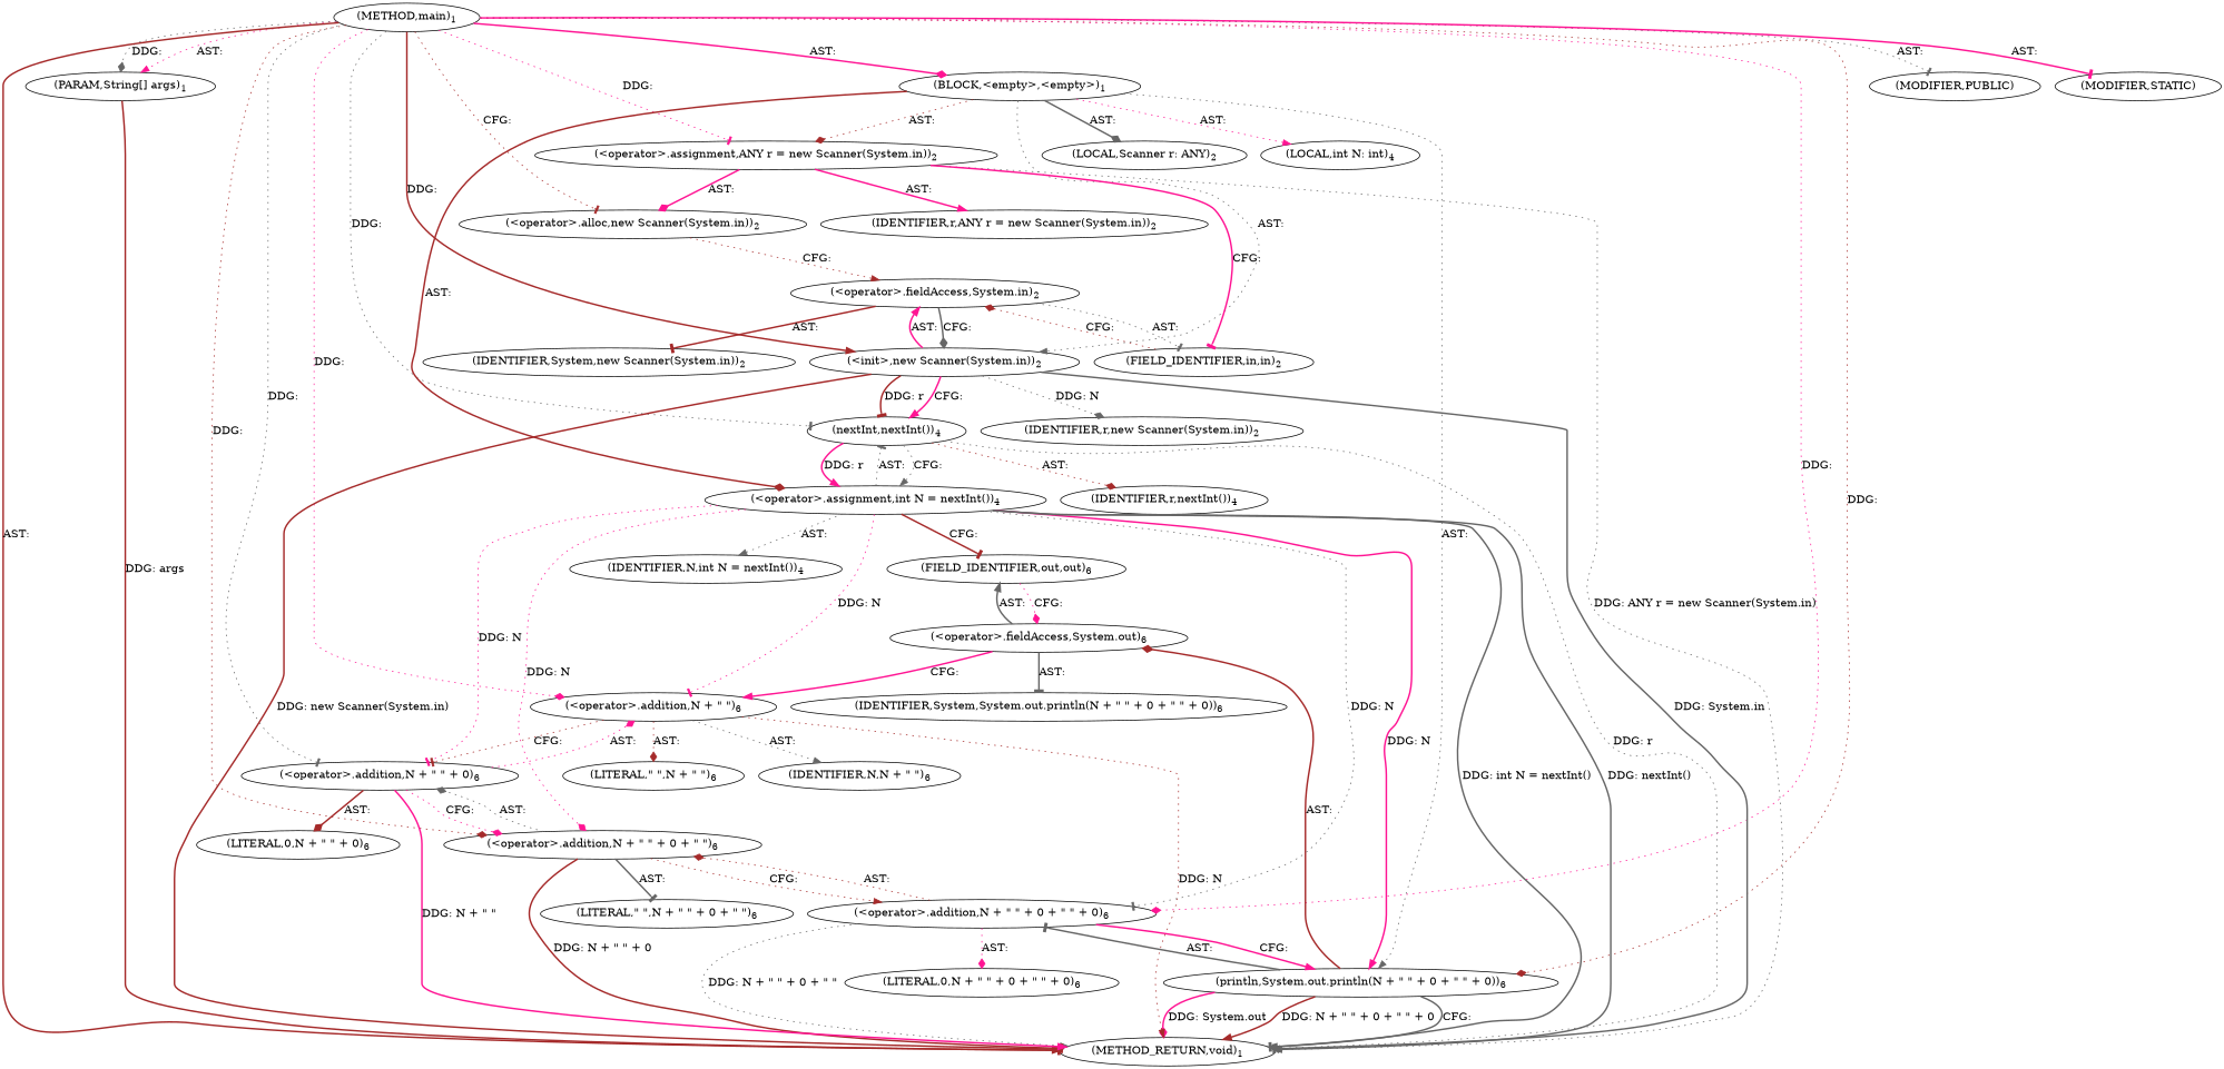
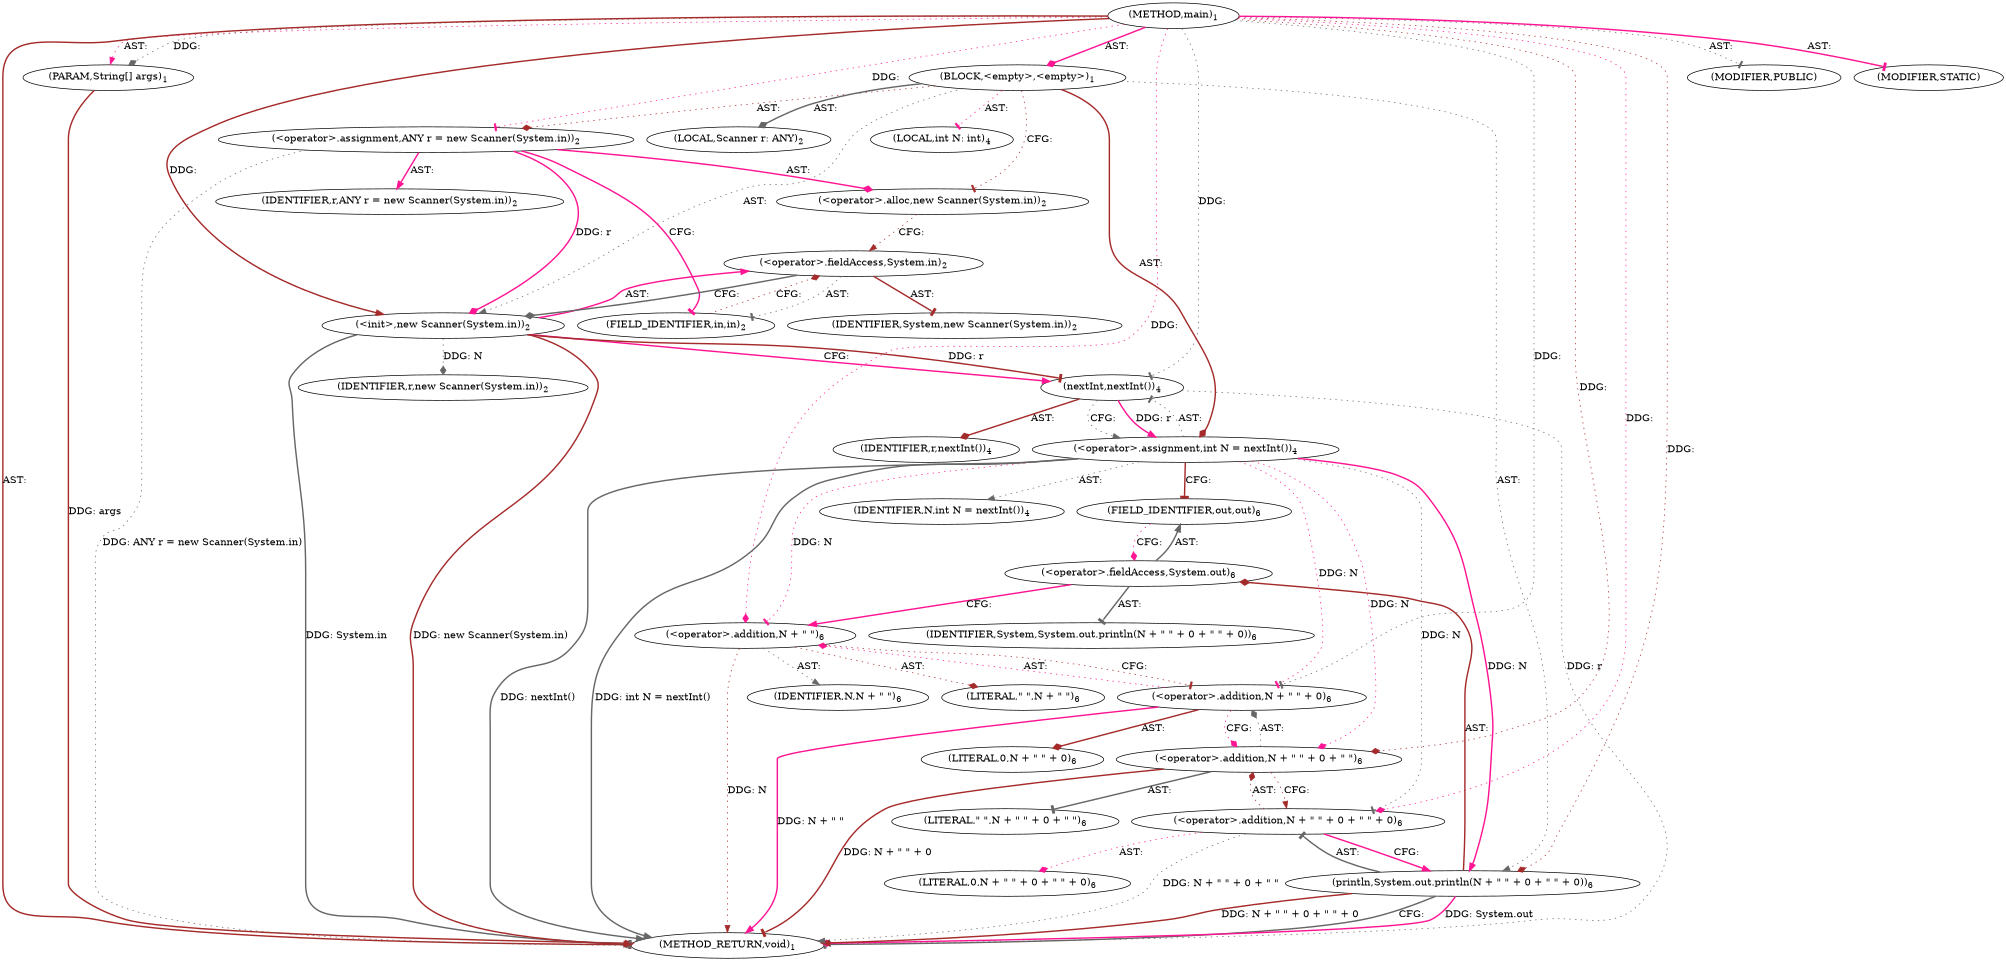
  digraph {
    edge [arrowhead=diamond color=gray40 style=dotted]
    n1 [label=<(METHOD,main)<SUB>1</SUB>>]
    n2 [label=<(PARAM,String[] args)<SUB>1</SUB>>]
    n3 [label=<(BLOCK,&lt;empty&gt;,&lt;empty&gt;)<SUB>1</SUB>>]
    n4 [label=<(&lt;operator&gt;.assignment,ANY r = new Scanner(System.in))<SUB>2</SUB>>]
    n5 [label=<(&lt;operator&gt;.alloc,new Scanner(System.in))<SUB>2</SUB>>]
    n6 [label=<(&lt;init&gt;,new Scanner(System.in))<SUB>2</SUB>>]
    n7 [label=<(nextInt,nextInt())<SUB>4</SUB>>]
    n8 [label=<(println,System.out.println(N + &quot; &quot; + 0 + &quot; &quot; + 0))<SUB>6</SUB>>]
    n9 [label=<(&lt;operator&gt;.addition,N + &quot; &quot; + 0 + &quot; &quot; + 0)<SUB>6</SUB>>]
    n10 [label=<(&lt;operator&gt;.addition,N + &quot; &quot; + 0 + &quot; &quot;)<SUB>6</SUB>>]
    n11 [label=<(&lt;operator&gt;.addition,N + &quot; &quot; + 0)<SUB>6</SUB>>]
    n12 [label=<(&lt;operator&gt;.addition,N + &quot; &quot;)<SUB>6</SUB>>]
    n13 [label=<(MODIFIER,PUBLIC)>]
    n14 [label=<(MODIFIER,STATIC)>]
    n15 [label=<(METHOD_RETURN,void)<SUB>1</SUB>>]
    n16 [label=<(LOCAL,Scanner r: ANY)<SUB>2</SUB>>]
    n17 [label=<(LOCAL,int N: int)<SUB>4</SUB>>]
    n18 [label=<(&lt;operator&gt;.assignment,int N = nextInt())<SUB>4</SUB>>]
    n19 [label=<(IDENTIFIER,r,ANY r = new Scanner(System.in))<SUB>2</SUB>>]
    n20 [label=<(FIELD_IDENTIFIER,in,in)<SUB>2</SUB>>]
    n21 [label=<(&lt;operator&gt;.fieldAccess,System.in)<SUB>2</SUB>>]
    n22 [label=<(IDENTIFIER,r,new Scanner(System.in))<SUB>2</SUB>>]
    n23 [label=<(IDENTIFIER,r,nextInt())<SUB>4</SUB>>]
    n24 [label=<(&lt;operator&gt;.fieldAccess,System.out)<SUB>6</SUB>>]
    n25 [label=<(LITERAL,0,N + &quot; &quot; + 0 + &quot; &quot; + 0)<SUB>6</SUB>>]
    n26 [label=<(LITERAL,&quot; &quot;,N + &quot; &quot; + 0 + &quot; &quot;)<SUB>6</SUB>>]
    n27 [label=<(LITERAL,0,N + &quot; &quot; + 0)<SUB>6</SUB>>]
    n28 [label=<(IDENTIFIER,N,N + &quot; &quot;)<SUB>6</SUB>>]
    n29 [label=<(LITERAL,&quot; &quot;,N + &quot; &quot;)<SUB>6</SUB>>]
    n30 [label=<(IDENTIFIER,N,int N = nextInt())<SUB>4</SUB>>]
    n31 [label=<(FIELD_IDENTIFIER,out,out)<SUB>6</SUB>>]
    n32 [label=<(IDENTIFIER,System,new Scanner(System.in))<SUB>2</SUB>>]
    n33 [label=<(IDENTIFIER,System,System.out.println(N + &quot; &quot; + 0 + &quot; &quot; + 0))<SUB>6</SUB>>]
    n1 -> n2 [arrowhead=normal color=deeppink label="AST: "]
    n1 -> n2 [label="DDG: "]
    n1 -> n3 [color=deeppink label="AST: " style=bold]
    n1 -> n4 [arrowhead=tee color=deeppink label="DDG: "]
-   n1 -> n5 [arrowhead=tee color=brown label="CFG: "]
+   n3 -> n5 [arrowhead=tee color=brown label="CFG: "]
    n1 -> n6 [arrowhead=normal color=brown label="DDG: " style=bold]
    n1 -> n7 [arrowhead=tee label="DDG: "]
    n1 -> n8 [color=brown label="DDG: "]
    n1 -> n9 [color=deeppink label="DDG: "]
    n1 -> n10 [color=brown label="DDG: "]
    n1 -> n11 [arrowhead=tee label="DDG: "]
    n1 -> n12 [color=deeppink label="DDG: "]
    n1 -> n13 [arrowhead=tee label="AST: "]
    n1 -> n14 [arrowhead=tee color=deeppink label="AST: " style=bold]
    n1 -> n15 [arrowhead=tee color=brown label="AST: " style=bold]
    n2 -> n15 [arrowhead=normal color=brown label="DDG: args" style=bold]
    n3 -> n4 [color=brown label="AST: "]
    n3 -> n6 [arrowhead=normal label="AST: "]
    n3 -> n8 [arrowhead=normal label="AST: "]
    n3 -> n16 [label="AST: " style=bold]
-   n3 -> n17 [arrowhead=normal color=deeppink label="AST: "]
+   n3 -> n17 [arrowhead=tee color=deeppink label="AST: "]
    n3 -> n18 [color=brown label="AST: " style=bold]
    n4 -> n5 [color=deeppink label="AST: " style=bold]
+   n4 -> n6 [color=deeppink label="DDG: r" style=bold]
    n4 -> n15 [label="DDG: ANY r = new Scanner(System.in)"]
    n4 -> n19 [arrowhead=normal color=deeppink label="AST: " style=bold]
    n4 -> n20 [arrowhead=tee color=deeppink label="CFG: " style=bold]
    n5 -> n21 [arrowhead=normal color=brown label="CFG: "]
    n6 -> n7 [arrowhead=normal color=deeppink label="CFG: " style=bold]
    n6 -> n7 [arrowhead=tee color=brown label="DDG: r" style=bold]
    n6 -> n15 [arrowhead=tee label="DDG: System.in" style=bold]
    n6 -> n15 [arrowhead=normal color=brown label="DDG: new Scanner(System.in)" style=bold]
    n6 -> n21 [arrowhead=normal color=deeppink label="AST: " style=bold]
    n6 -> n22 [label="DDG: N"]
    n7 -> n15 [arrowhead=normal label="DDG: r"]
    n7 -> n18 [arrowhead=normal label="CFG: "]
    n7 -> n18 [arrowhead=normal color=deeppink label="DDG: r" style=bold]
-   n7 -> n23 [color=brown label="AST: "]
+   n7 -> n23 [color=brown label="AST: " style=bold]
    n8 -> n9 [arrowhead=tee label="AST: " style=bold]
    n8 -> n15 [arrowhead=tee label="CFG: " style=bold]
    n8 -> n15 [color=deeppink label="DDG: System.out" style=bold]
    n8 -> n15 [arrowhead=normal color=brown label="DDG: N + &quot; &quot; + 0 + &quot; &quot; + 0" style=bold]
    n8 -> n24 [color=brown label="AST: " style=bold]
    n9 -> n8 [arrowhead=normal color=deeppink label="CFG: " style=bold]
    n9 -> n10 [color=brown label="AST: "]
    n9 -> n15 [arrowhead=normal label="DDG: N + &quot; &quot; + 0 + &quot; &quot;"]
    n9 -> n25 [color=deeppink label="AST: "]
    n10 -> n9 [arrowhead=normal color=brown label="CFG: "]
    n10 -> n11 [label="AST: "]
    n10 -> n15 [arrowhead=tee color=brown label="DDG: N + &quot; &quot; + 0" style=bold]
    n10 -> n26 [arrowhead=tee label="AST: " style=bold]
    n11 -> n10 [color=deeppink label="CFG: "]
    n11 -> n12 [color=deeppink label="AST: "]
    n11 -> n15 [arrowhead=normal color=deeppink label="DDG: N + &quot; &quot;" style=bold]
    n11 -> n27 [color=brown label="AST: " style=bold]
    n12 -> n11 [arrowhead=tee color=brown label="CFG: "]
    n12 -> n15 [arrowhead=normal color=brown label="DDG: N"]
    n12 -> n28 [arrowhead=normal label="AST: "]
    n12 -> n29 [color=brown label="AST: "]
    n18 -> n7 [arrowhead=tee label="AST: "]
    n18 -> n8 [arrowhead=normal color=deeppink label="DDG: N" style=bold]
    n18 -> n9 [arrowhead=tee label="DDG: N"]
    n18 -> n10 [color=deeppink label="DDG: N"]
    n18 -> n11 [arrowhead=tee color=deeppink label="DDG: N"]
    n18 -> n12 [arrowhead=tee color=deeppink label="DDG: N"]
    n18 -> n15 [arrowhead=normal label="DDG: nextInt()" style=bold]
    n18 -> n15 [arrowhead=normal label="DDG: int N = nextInt()" style=bold]
    n18 -> n30 [arrowhead=normal label="AST: "]
    n18 -> n31 [arrowhead=tee color=brown label="CFG: " style=bold]
    n20 -> n21 [color=brown label="CFG: "]
    n21 -> n6 [label="CFG: " style=bold]
    n21 -> n20 [arrowhead=tee label="AST: "]
    n21 -> n32 [arrowhead=tee color=brown label="AST: " style=bold]
    n24 -> n12 [arrowhead=normal color=deeppink label="CFG: " style=bold]
    n24 -> n31 [arrowhead=normal label="AST: " style=bold]
    n24 -> n33 [arrowhead=tee label="AST: " style=bold]
    n31 -> n24 [color=deeppink label="CFG: "]
  }
